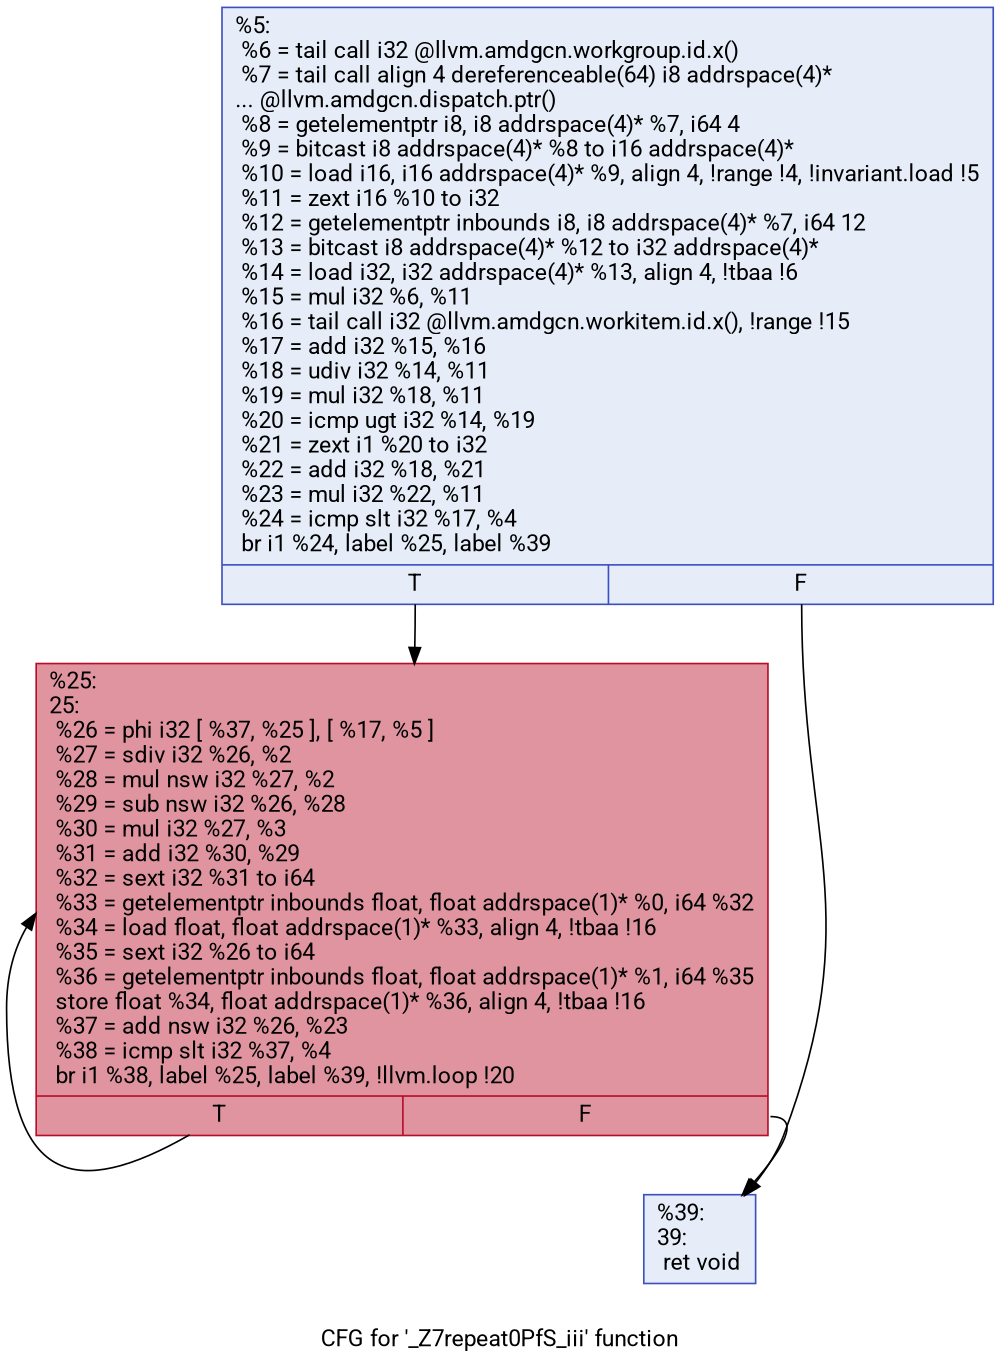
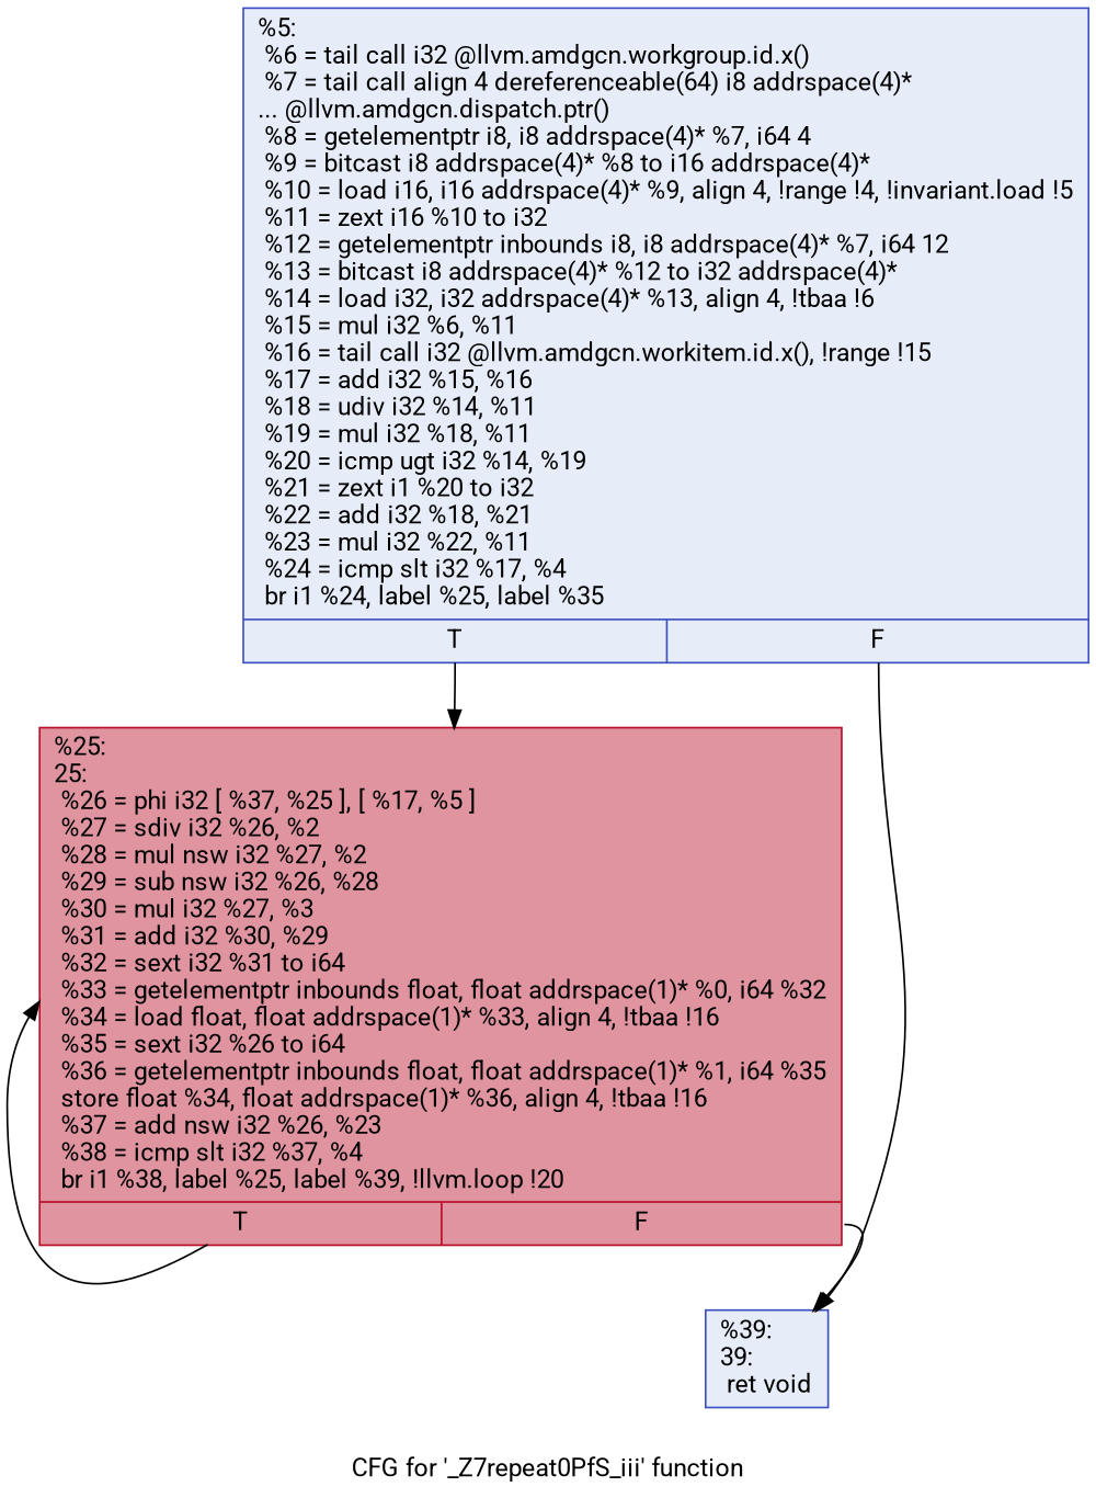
  digraph {
    label="CFG for '_Z7repeat0PfS_iii' function"
    fontname=Roboto
    node [color="#3d50c3ff" fillcolor="#c7d7f070" shape=record style=filled fontname=Roboto]
    edge [tailport=s0 fontname=Roboto]
-   n1 [label="{%5:\l  %6 = tail call i32 @llvm.amdgcn.workgroup.id.x()\l  %7 = tail call align 4 dereferenceable(64) i8 addrspace(4)*\l... @llvm.amdgcn.dispatch.ptr()\l  %8 = getelementptr i8, i8 addrspace(4)* %7, i64 4\l  %9 = bitcast i8 addrspace(4)* %8 to i16 addrspace(4)*\l  %10 = load i16, i16 addrspace(4)* %9, align 4, !range !4, !invariant.load !5\l  %11 = zext i16 %10 to i32\l  %12 = getelementptr inbounds i8, i8 addrspace(4)* %7, i64 12\l  %13 = bitcast i8 addrspace(4)* %12 to i32 addrspace(4)*\l  %14 = load i32, i32 addrspace(4)* %13, align 4, !tbaa !6\l  %15 = mul i32 %6, %11\l  %16 = tail call i32 @llvm.amdgcn.workitem.id.x(), !range !15\l  %17 = add i32 %15, %16\l  %18 = udiv i32 %14, %11\l  %19 = mul i32 %18, %11\l  %20 = icmp ugt i32 %14, %19\l  %21 = zext i1 %20 to i32\l  %22 = add i32 %18, %21\l  %23 = mul i32 %22, %11\l  %24 = icmp slt i32 %17, %4\l  br i1 %24, label %25, label %39\l|{<s0>T|<s1>F}}"]
+   n1 [label="{%5:\l  %6 = tail call i32 @llvm.amdgcn.workgroup.id.x()\l  %7 = tail call align 4 dereferenceable(64) i8 addrspace(4)*\l... @llvm.amdgcn.dispatch.ptr()\l  %8 = getelementptr i8, i8 addrspace(4)* %7, i64 4\l  %9 = bitcast i8 addrspace(4)* %8 to i16 addrspace(4)*\l  %10 = load i16, i16 addrspace(4)* %9, align 4, !range !4, !invariant.load !5\l  %11 = zext i16 %10 to i32\l  %12 = getelementptr inbounds i8, i8 addrspace(4)* %7, i64 12\l  %13 = bitcast i8 addrspace(4)* %12 to i32 addrspace(4)*\l  %14 = load i32, i32 addrspace(4)* %13, align 4, !tbaa !6\l  %15 = mul i32 %6, %11\l  %16 = tail call i32 @llvm.amdgcn.workitem.id.x(), !range !15\l  %17 = add i32 %15, %16\l  %18 = udiv i32 %14, %11\l  %19 = mul i32 %18, %11\l  %20 = icmp ugt i32 %14, %19\l  %21 = zext i1 %20 to i32\l  %22 = add i32 %18, %21\l  %23 = mul i32 %22, %11\l  %24 = icmp slt i32 %17, %4\l  br i1 %24, label %25, label %35\l|{<s0>T|<s1>F}}"]
    n2 [color="#b70d28ff" fillcolor="#b70d2870" label="{%25:\l25:                                               \l  %26 = phi i32 [ %37, %25 ], [ %17, %5 ]\l  %27 = sdiv i32 %26, %2\l  %28 = mul nsw i32 %27, %2\l  %29 = sub nsw i32 %26, %28\l  %30 = mul i32 %27, %3\l  %31 = add i32 %30, %29\l  %32 = sext i32 %31 to i64\l  %33 = getelementptr inbounds float, float addrspace(1)* %0, i64 %32\l  %34 = load float, float addrspace(1)* %33, align 4, !tbaa !16\l  %35 = sext i32 %26 to i64\l  %36 = getelementptr inbounds float, float addrspace(1)* %1, i64 %35\l  store float %34, float addrspace(1)* %36, align 4, !tbaa !16\l  %37 = add nsw i32 %26, %23\l  %38 = icmp slt i32 %37, %4\l  br i1 %38, label %25, label %39, !llvm.loop !20\l|{<s0>T|<s1>F}}"]
    n3 [label="{%39:\l39:                                               \l  ret void\l}"]
    n1 -> n2
    n1 -> n3 [tailport=s1]
    n2 -> n2
    n2 -> n3 [tailport=s1]
  }
